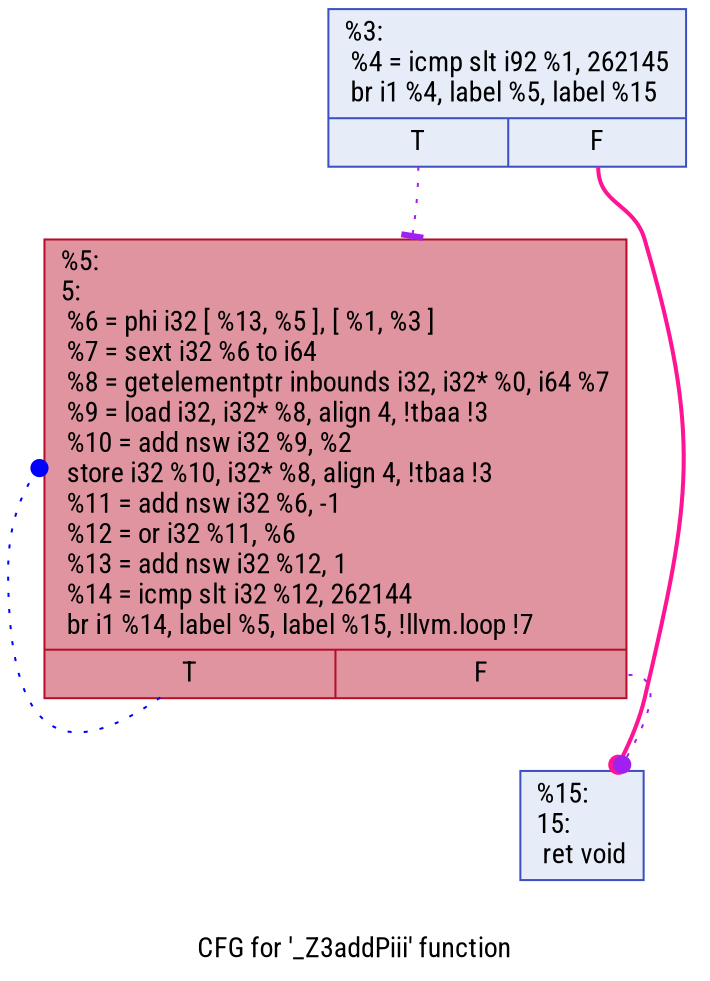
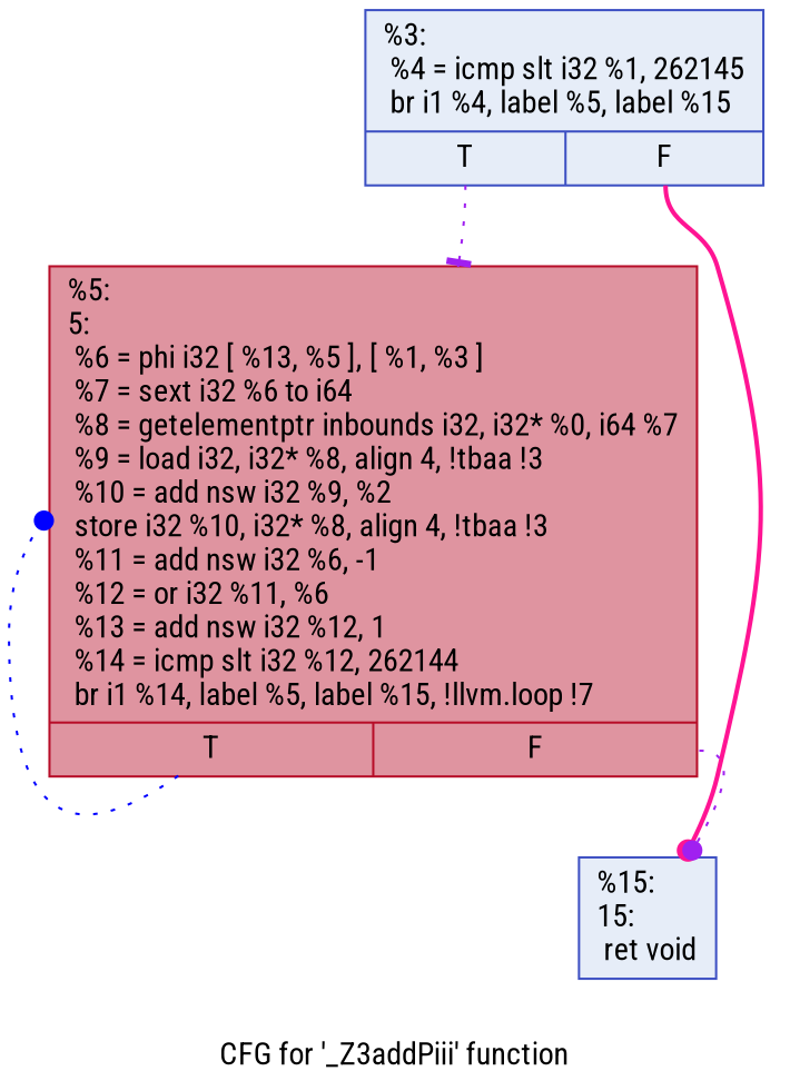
  digraph {
    label="CFG for '_Z3addPiii' function"
    fontname="Roboto Condensed"
    node [color="#3d50c3ff" fillcolor="#c7d7f070" shape=record style=filled fontname="Roboto Condensed"]
    edge [tailport=s0 color=purple style=dotted arrowhead=dot fontname="Roboto Condensed"]
-   n1 [label="{%3:\l  %4 = icmp slt i92 %1, 262145\l  br i1 %4, label %5, label %15\l|{<s0>T|<s1>F}}"]
+   n1 [label="{%3:\l  %4 = icmp slt i32 %1, 262145\l  br i1 %4, label %5, label %15\l|{<s0>T|<s1>F}}"]
    n2 [color="#b70d28ff" fillcolor="#b70d2870" label="{%5:\l5:                                                \l  %6 = phi i32 [ %13, %5 ], [ %1, %3 ]\l  %7 = sext i32 %6 to i64\l  %8 = getelementptr inbounds i32, i32* %0, i64 %7\l  %9 = load i32, i32* %8, align 4, !tbaa !3\l  %10 = add nsw i32 %9, %2\l  store i32 %10, i32* %8, align 4, !tbaa !3\l  %11 = add nsw i32 %6, -1\l  %12 = or i32 %11, %6\l  %13 = add nsw i32 %12, 1\l  %14 = icmp slt i32 %12, 262144\l  br i1 %14, label %5, label %15, !llvm.loop !7\l|{<s0>T|<s1>F}}"]
    n3 [label="{%15:\l15:                                               \l  ret void\l}"]
    n1 -> n2 [arrowhead=tee]
    n1 -> n3 [tailport=s1 color=deeppink style=bold]
    n2 -> n2 [color=blue]
    n2 -> n3 [tailport=s1]
  }
